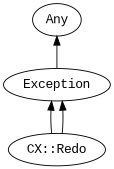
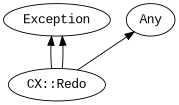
  digraph {
    fontname="Liberation Mono"
    rankdir=BT
    splines=polyline
    node [color="#000000" fontcolor="#000000" fontname="Liberation Mono"]
    edge [color="#000000" fontname="Liberation Mono"]
    "CX::Redo"
    Exception
    Any
    "CX::Redo" -> Exception
    "CX::Redo" -> Exception
-   Exception -> Any
+   "CX::Redo" -> Any
  }
